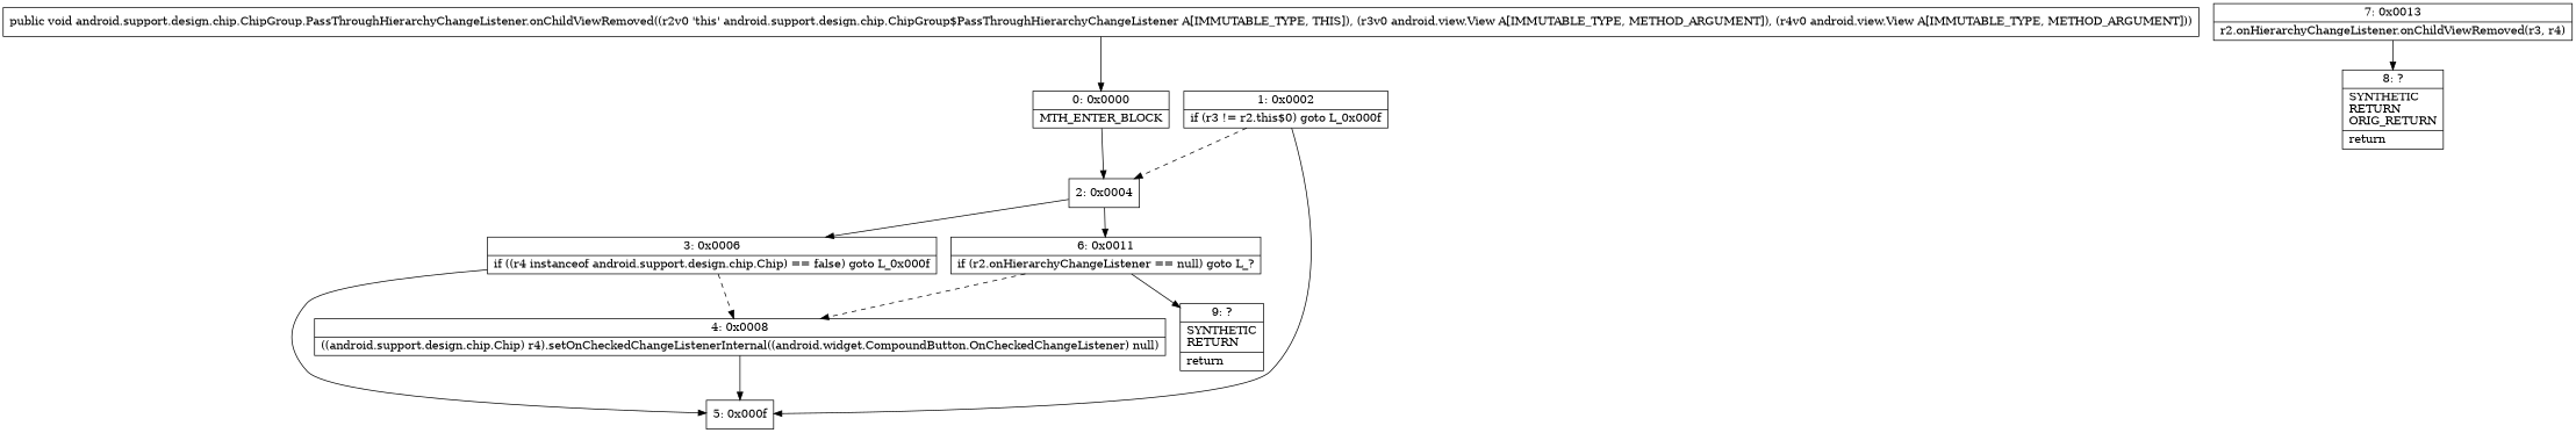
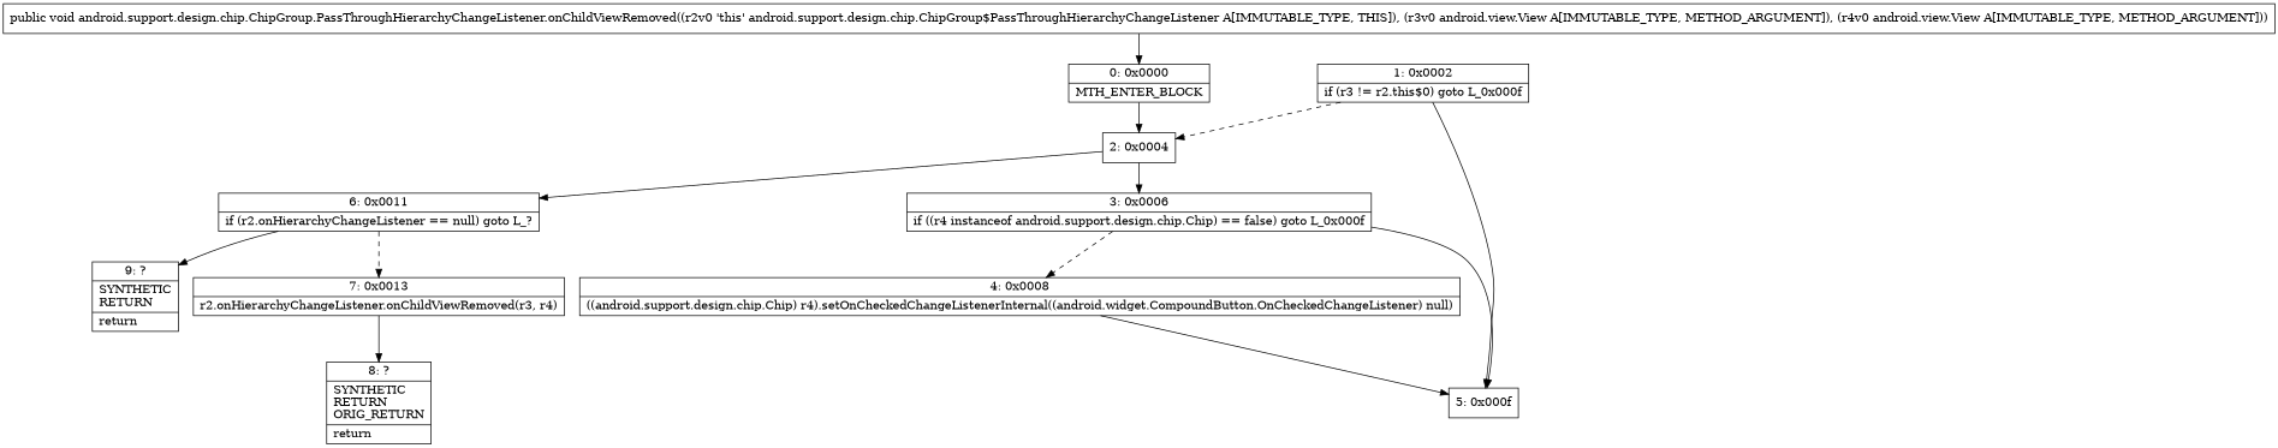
  digraph {
    node [shape=record]
    n1 [label="{0\:\ 0x0000|MTH_ENTER_BLOCK\l}"]
    n2 [label="{2\:\ 0x0004}"]
    n3 [label="{1\:\ 0x0002|if (r3 != r2.this$0) goto L_0x000f\l}"]
    n4 [label="{5\:\ 0x000f}"]
    n5 [label="{3\:\ 0x0006|if ((r4 instanceof android.support.design.chip.Chip) == false) goto L_0x000f\l}"]
    n6 [label="{6\:\ 0x0011|if (r2.onHierarchyChangeListener == null) goto L_?\l}"]
    n7 [label="{4\:\ 0x0008|((android.support.design.chip.Chip) r4).setOnCheckedChangeListenerInternal((android.widget.CompoundButton.OnCheckedChangeListener) null)\l}"]
    n8 [label="{7\:\ 0x0013|r2.onHierarchyChangeListener.onChildViewRemoved(r3, r4)\l}"]
    n9 [label="{9\:\ ?|SYNTHETIC\lRETURN\l|return\l}"]
    n10 [label="{8\:\ ?|SYNTHETIC\lRETURN\lORIG_RETURN\l|return\l}"]
    n11 [label="{public void android.support.design.chip.ChipGroup.PassThroughHierarchyChangeListener.onChildViewRemoved((r2v0 'this' android.support.design.chip.ChipGroup$PassThroughHierarchyChangeListener A[IMMUTABLE_TYPE, THIS]), (r3v0 android.view.View A[IMMUTABLE_TYPE, METHOD_ARGUMENT]), (r4v0 android.view.View A[IMMUTABLE_TYPE, METHOD_ARGUMENT])) }"]
    n1 -> n2
    n2 -> n5
    n2 -> n6
    n3 -> n2 [style=dashed]
    n3 -> n4
    n5 -> n4
    n5 -> n7 [style=dashed]
-   n6 -> n7 [style=dashed]
+   n6 -> n8 [style=dashed]
    n6 -> n9
    n7 -> n4
    n8 -> n10
    n11 -> n1
  }
